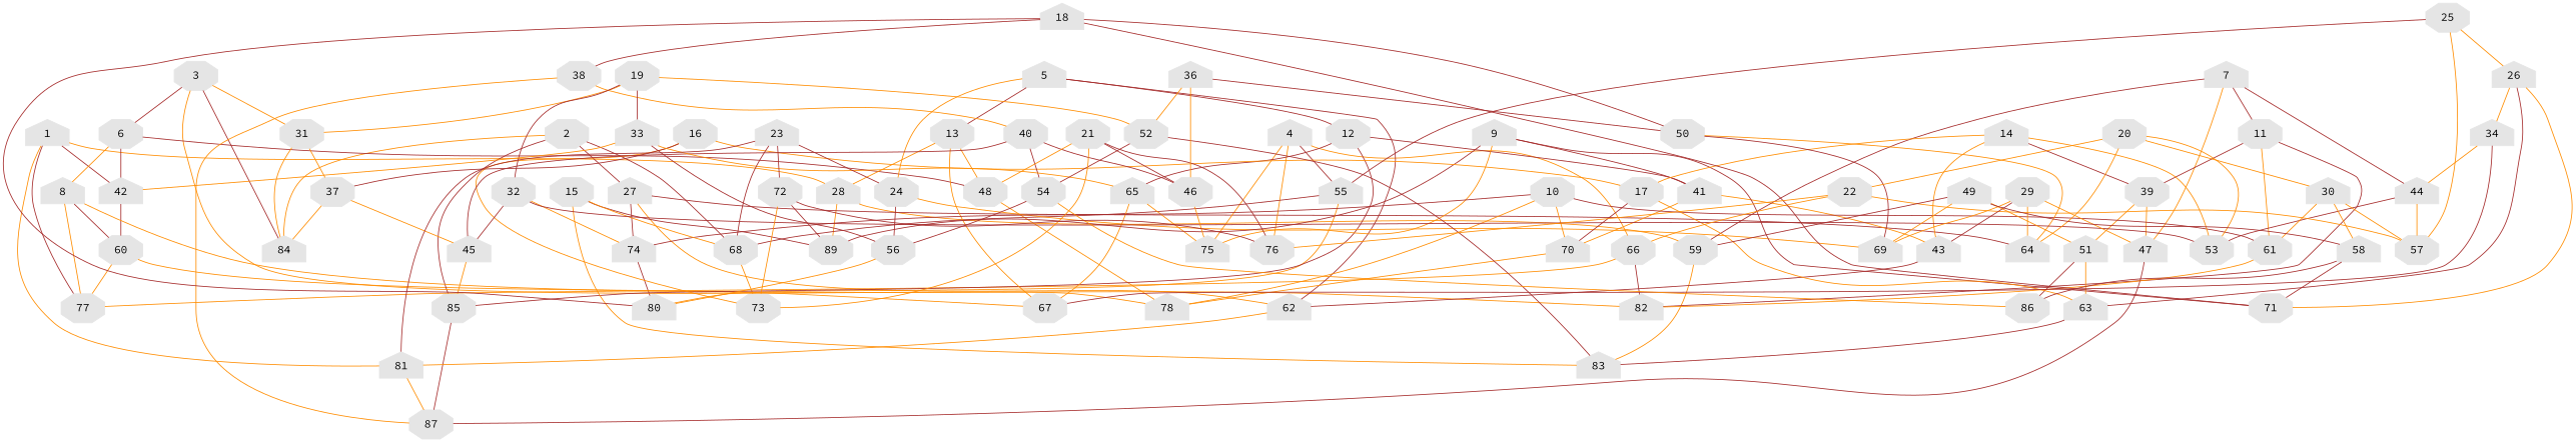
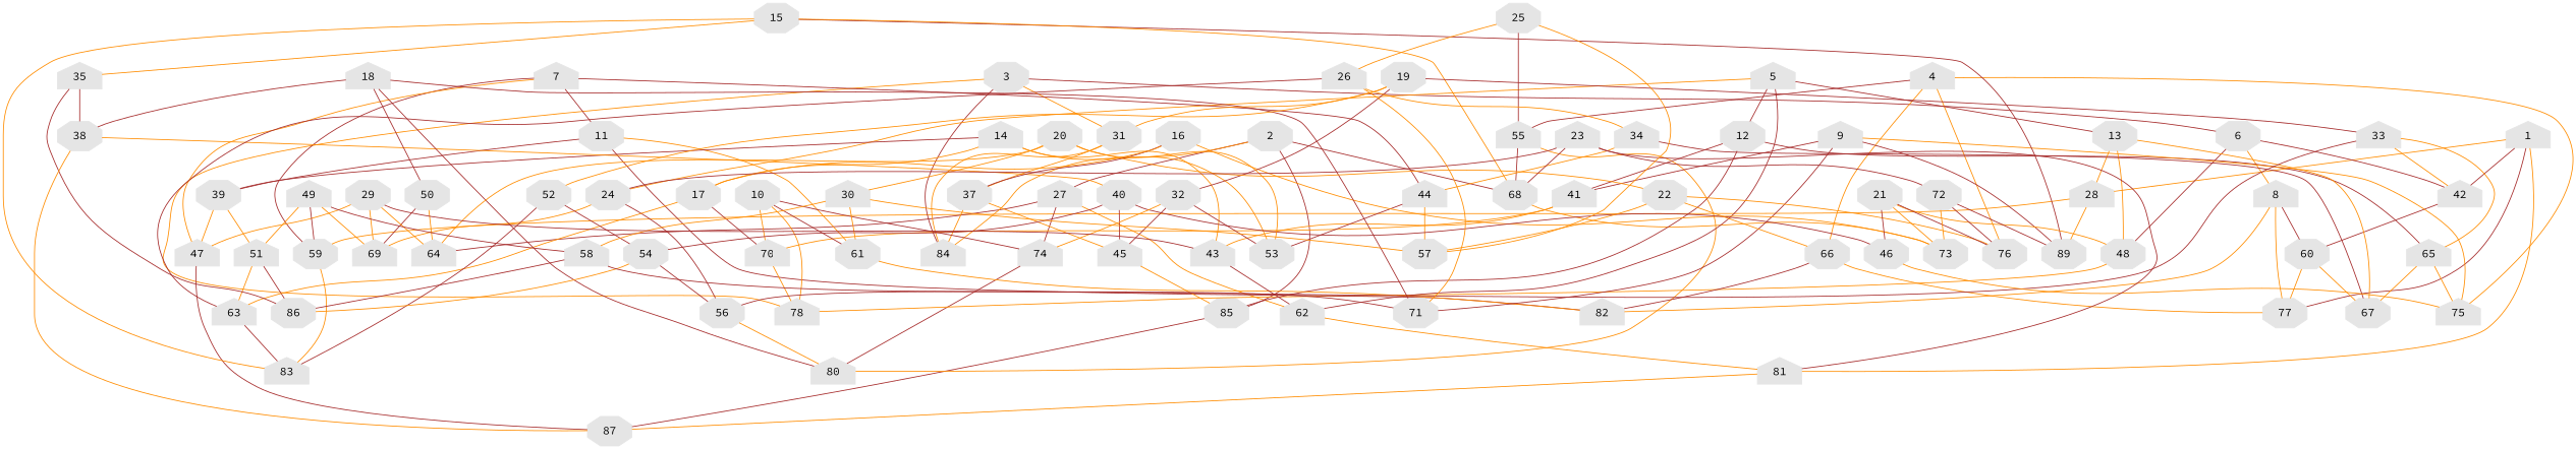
  graph {
    fontname="Source Code Pro"
    node [color=gray90 fontname="Source Code Pro" shape=octagon style=filled]
    edge [color=darkorange fontname="Source Code Pro"]
    1 [shape=house]
    28 [shape=house]
    42 [shape=house]
    77
    81 [shape=house]
    59
    n7 [label=89]
    60
    87
    27 [shape=house]
    2
    68
    84 [shape=house]
    85
    62 [shape=house]
    74 [shape=house]
    64 [shape=house]
    73
    3
    6
    31
    78 [shape=house]
    8 [shape=house]
    48
    37
    4 [shape=house]
    55 [shape=house]
    66
    75 [shape=house]
    76
    80 [shape=house]
    82 [shape=house]
    5 [shape=house]
    12
    13
    24
    41 [shape=house]
    65 [shape=house]
    67
    56
    69 [shape=house]
    7 [shape=house]
    11
    44 [shape=house]
    47 [shape=house]
    61
    39
    53
    57
    83 [shape=house]
    9 [shape=house]
    71
    70 [shape=house]
    43 [shape=house]
    10
    51 [shape=house]
    14 [shape=house]
    17
    63 [shape=house]
    15
+   35 [shape=house]
    38
    86
    16
    34 [shape=house]
    45 [shape=house]
    18 [shape=house]
    50
    40
    19
    32
    33 [shape=house]
    52
    54
    20
    22
    30 [shape=house]
    58 [shape=house]
    21
    46
    23 [shape=house]
    72
    25
    26 [shape=house]
    29
-   36 [shape=house]
    49 [shape=house]
    1 -- 28
    1 -- 42 [color=brown]
    1 -- 77 [color=brown]
    1 -- 81
    28 -- 59
    28 -- n7
    42 -- 60 [color=brown]
    81 -- 87
    59 -- 83
    60 -- 77
    60 -- 67
    27 -- 62
    27 -- 74 [color=brown]
    27 -- 64 [color=brown]
    2 -- 27 [color=brown]
    2 -- 68 [color=brown]
    2 -- 84
    2 -- 85 [color=brown]
    68 -- 73
    85 -- 87 [color=brown]
    62 -- 81
    74 -- 80 [color=brown]
    3 -- 84 [color=brown]
    3 -- 6 [color=brown]
    3 -- 31
    3 -- 78
    6 -- 42 [color=brown]
    6 -- 8
    6 -- 48 [color=brown]
    31 -- 84
    31 -- 37
    8 -- 77
    8 -- 60 [color=brown]
    8 -- 82
    48 -- 78
    37 -- 84
    37 -- 45
    4 -- 55 [color=brown]
    4 -- 66
    4 -- 75
    4 -- 76
    55 -- 68 [color=brown]
    55 -- 80
    66 -- 77
    66 -- 82 [color=brown]
    5 -- 62 [color=brown]
    5 -- 12 [color=brown]
    5 -- 13 [color=brown]
    5 -- 24
    12 -- 85 [color=brown]
    12 -- 41 [color=brown]
    12 -- 65 [color=brown]
    13 -- 28
    13 -- 48
    13 -- 67
    24 -- 56 [color=brown]
    24 -- 69
    41 -- 70
    41 -- 43
    65 -- 75
    65 -- 67
    56 -- 80
    7 -- 59 [color=brown]
    7 -- 11 [color=brown]
    7 -- 44 [color=brown]
    7 -- 47
    11 -- 82 [color=brown]
    11 -- 61
    11 -- 39 [color=brown]
    44 -- 53 [color=brown]
    44 -- 57
    47 -- 87 [color=brown]
    61 -- 82
    39 -- 47
    39 -- 51
    9 -- n7 [color=brown]
    9 -- 75
    9 -- 41 [color=brown]
    9 -- 71 [color=brown]
    70 -- 78
    43 -- 62 [color=brown]
    10 -- 74 [color=brown]
    10 -- 78
    10 -- 61 [color=brown]
    10 -- 70
    51 -- 63
    51 -- 86 [color=brown]
    14 -- 39 [color=brown]
    14 -- 53
    14 -- 43
    14 -- 17
    17 -- 70 [color=brown]
    17 -- 63
    63 -- 83 [color=brown]
    15 -- n7 [color=brown]
    15 -- 68
    15 -- 83
+   15 -- 35
+   35 -- 38 [color=brown]
+   35 -- 86 [color=brown]
    38 -- 87
    38 -- 40
    16 -- 73
    16 -- 37 [color=brown]
    16 -- 17
    34 -- 67 [color=brown]
    34 -- 44
    45 -- 85
    18 -- 80 [color=brown]
    18 -- 71 [color=brown]
    18 -- 38 [color=brown]
    18 -- 50 [color=brown]
    50 -- 64
    50 -- 69 [color=brown]
    40 -- 45 [color=brown]
    40 -- 54 [color=brown]
    40 -- 46 [color=brown]
    19 -- 31
    19 -- 32 [color=brown]
    19 -- 33 [color=brown]
    19 -- 52
    32 -- 74
    32 -- 53 [color=brown]
    32 -- 45 [color=brown]
    33 -- 42
    33 -- 65
    33 -- 56 [color=brown]
    52 -- 83 [color=brown]
    52 -- 54 [color=brown]
    54 -- 56 [color=brown]
    54 -- 86
    20 -- 64
    20 -- 53
    20 -- 22
    20 -- 30
    22 -- 66
    22 -- 76
    22 -- 57
    30 -- 61
    30 -- 57
    30 -- 58
    58 -- 71 [color=brown]
    58 -- 86 [color=brown]
    21 -- 73
    21 -- 48
    21 -- 76 [color=brown]
    21 -- 46 [color=brown]
    46 -- 75
    23 -- 81 [color=brown]
    23 -- 68 [color=brown]
    23 -- 24 [color=brown]
    23 -- 72 [color=brown]
    72 -- n7 [color=brown]
    72 -- 73
    72 -- 76 [color=brown]
    25 -- 55 [color=brown]
    25 -- 57
    25 -- 26
    26 -- 71
    26 -- 63 [color=brown]
    26 -- 34
    29 -- 64
    29 -- 69
    29 -- 47
    29 -- 43 [color=brown]
-   36 -- 50 [color=brown]
-   36 -- 52
-   36 -- 46
    49 -- 59 [color=brown]
    49 -- 69
    49 -- 51
    49 -- 58 [color=brown]
  }
